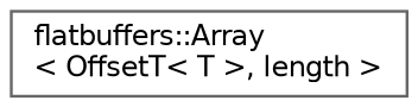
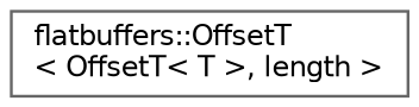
  digraph {
    rankdir=LR
-   n1 [color=grey40 fillcolor=white fontname=Helvetica fontsize=10 height=0.2 label="flatbuffers::Array\l\< OffsetT\< T \>, length \>" shape=box style=filled width=0.4]
+   n1 [color=grey40 fillcolor=white fontname=Helvetica fontsize=10 height=0.2 label="flatbuffers::OffsetT\l\< OffsetT\< T \>, length \>" shape=box style=filled width=0.4]
  }
